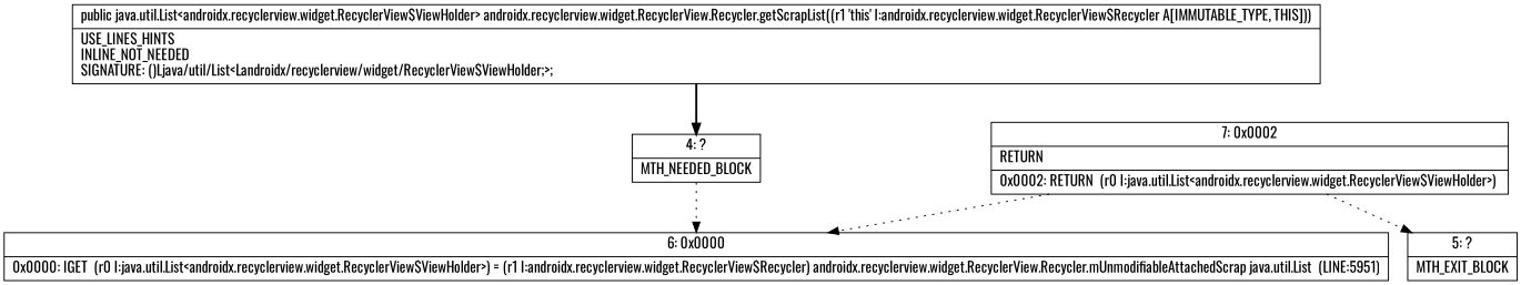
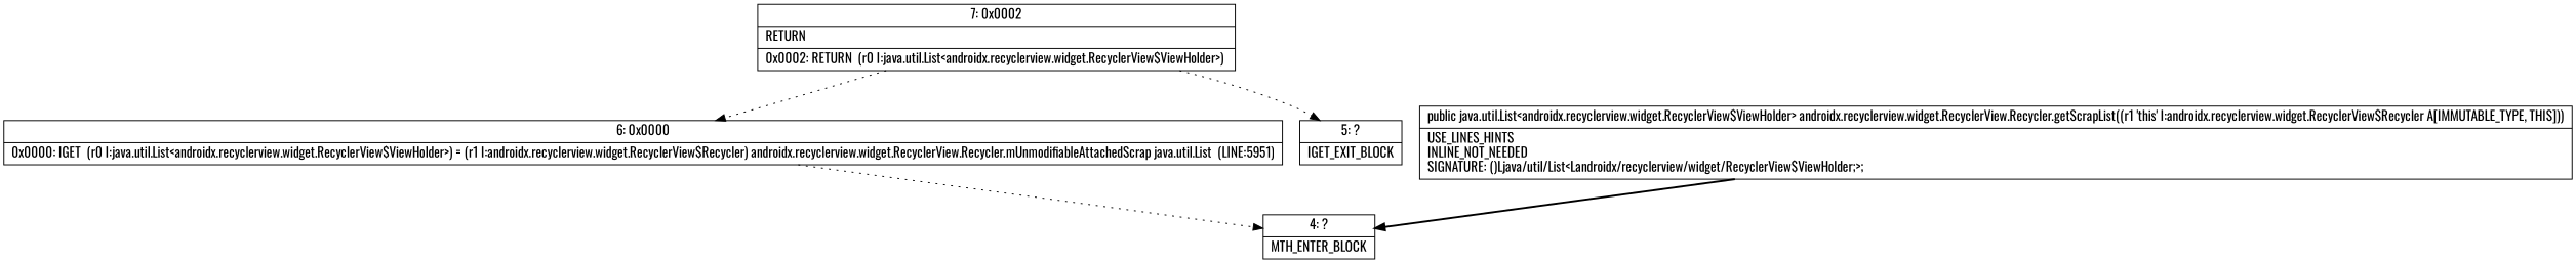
  digraph {
    fontname=Oswald
    node [fontname=Oswald shape=record]
    edge [fontname=Oswald style=dotted]
-   n1 [label="{4\:\ ?|MTH_NEEDED_BLOCK\l}"]
+   n1 [label="{4\:\ ?|MTH_ENTER_BLOCK\l}"]
    n2 [label="{6\:\ 0x0000|0x0000: IGET  (r0 I:java.util.List\<androidx.recyclerview.widget.RecyclerView$ViewHolder\>) = (r1 I:androidx.recyclerview.widget.RecyclerView$Recycler) androidx.recyclerview.widget.RecyclerView.Recycler.mUnmodifiableAttachedScrap java.util.List  (LINE:5951)\l}"]
    n3 [label="{7\:\ 0x0002|RETURN\l|0x0002: RETURN  (r0 I:java.util.List\<androidx.recyclerview.widget.RecyclerView$ViewHolder\>) \l}"]
-   n4 [label="{5\:\ ?|MTH_EXIT_BLOCK\l}"]
+   n4 [label="{5\:\ ?|IGET_EXIT_BLOCK\l}"]
    n5 [label="{public java.util.List\<androidx.recyclerview.widget.RecyclerView$ViewHolder\> androidx.recyclerview.widget.RecyclerView.Recycler.getScrapList((r1 'this' I:androidx.recyclerview.widget.RecyclerView$Recycler A[IMMUTABLE_TYPE, THIS]))  | USE_LINES_HINTS\lINLINE_NOT_NEEDED\lSIGNATURE: ()Ljava\/util\/List\<Landroidx\/recyclerview\/widget\/RecyclerView$ViewHolder;\>;\l}"]
-   n1 -> n2
+   n2 -> n1
    n3 -> n2
    n3 -> n4
    n5 -> n1 [style=bold]
  }
